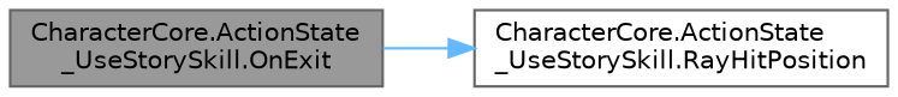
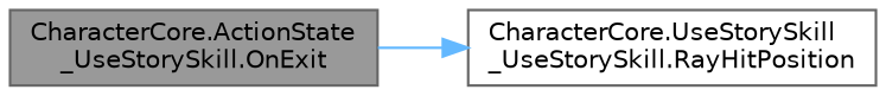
  digraph {
    rankdir=LR
    node [fontname=Helvetica fontsize=10 shape=box style=filled]
    n1 [color=gray40 fillcolor=grey60 fontcolor=black height=0.2 label="CharacterCore.ActionState\l_UseStorySkill.OnExit" width=0.4]
-   n2 [color=grey40 fillcolor=white height=0.2 label="CharacterCore.ActionState\l_UseStorySkill.RayHitPosition" width=0.4]
+   n2 [color=grey40 fillcolor=white height=0.2 label="CharacterCore.UseStorySkill\l_UseStorySkill.RayHitPosition" width=0.4]
    n1 -> n2 [color=steelblue1 fontname=Helvetica fontsize=10 labelfontname=Helvetica labelfontsize=10 style=solid]
  }
